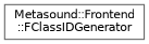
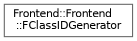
  digraph {
    rankdir=LR
-   n1 [color=grey40 fillcolor=white fontname=Helvetica fontsize=10 height=0.2 label="Metasound::Frontend\l::FClassIDGenerator" shape=box style=filled width=0.4]
+   n1 [color=grey40 fillcolor=white fontname=Helvetica fontsize=10 height=0.2 label="Frontend::Frontend\l::FClassIDGenerator" shape=box style=filled width=0.4]
  }
